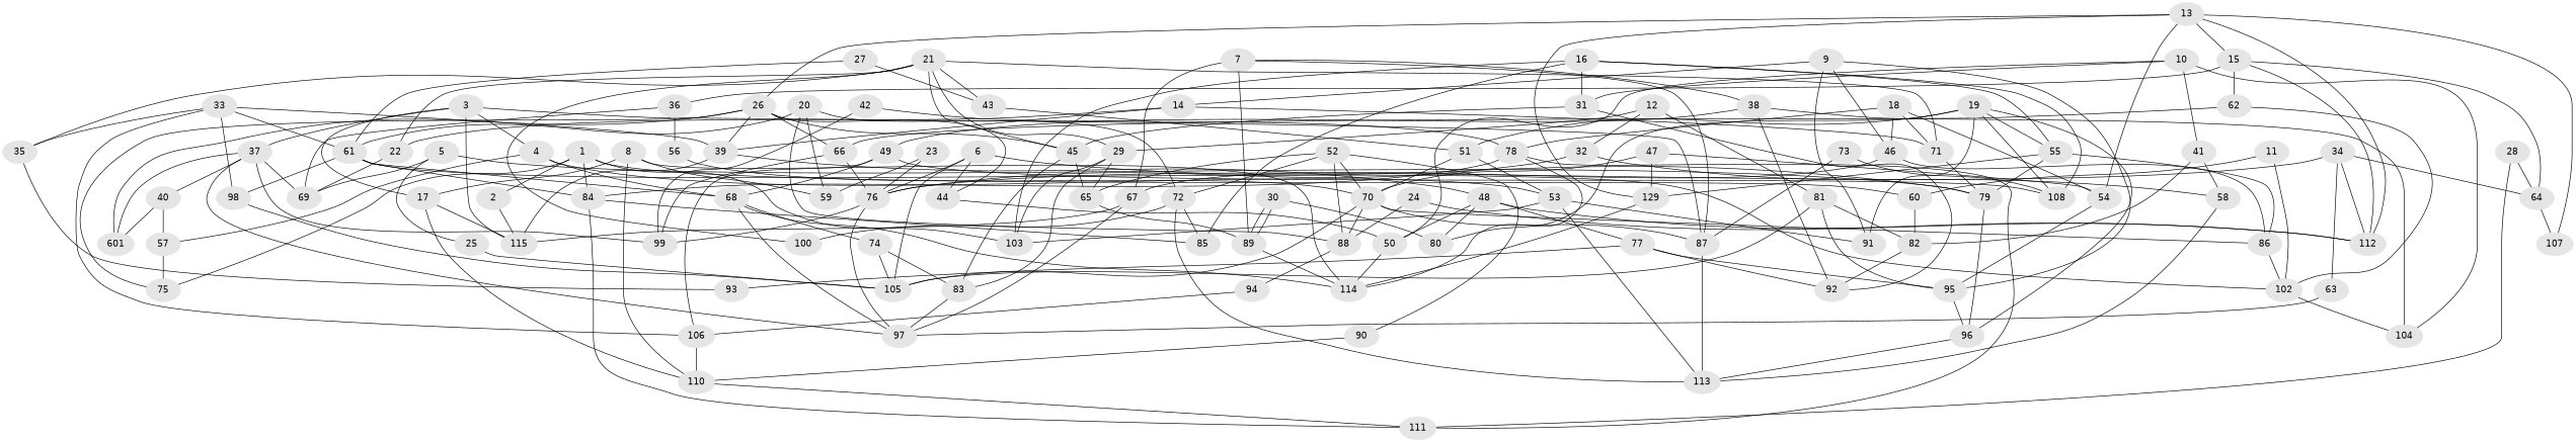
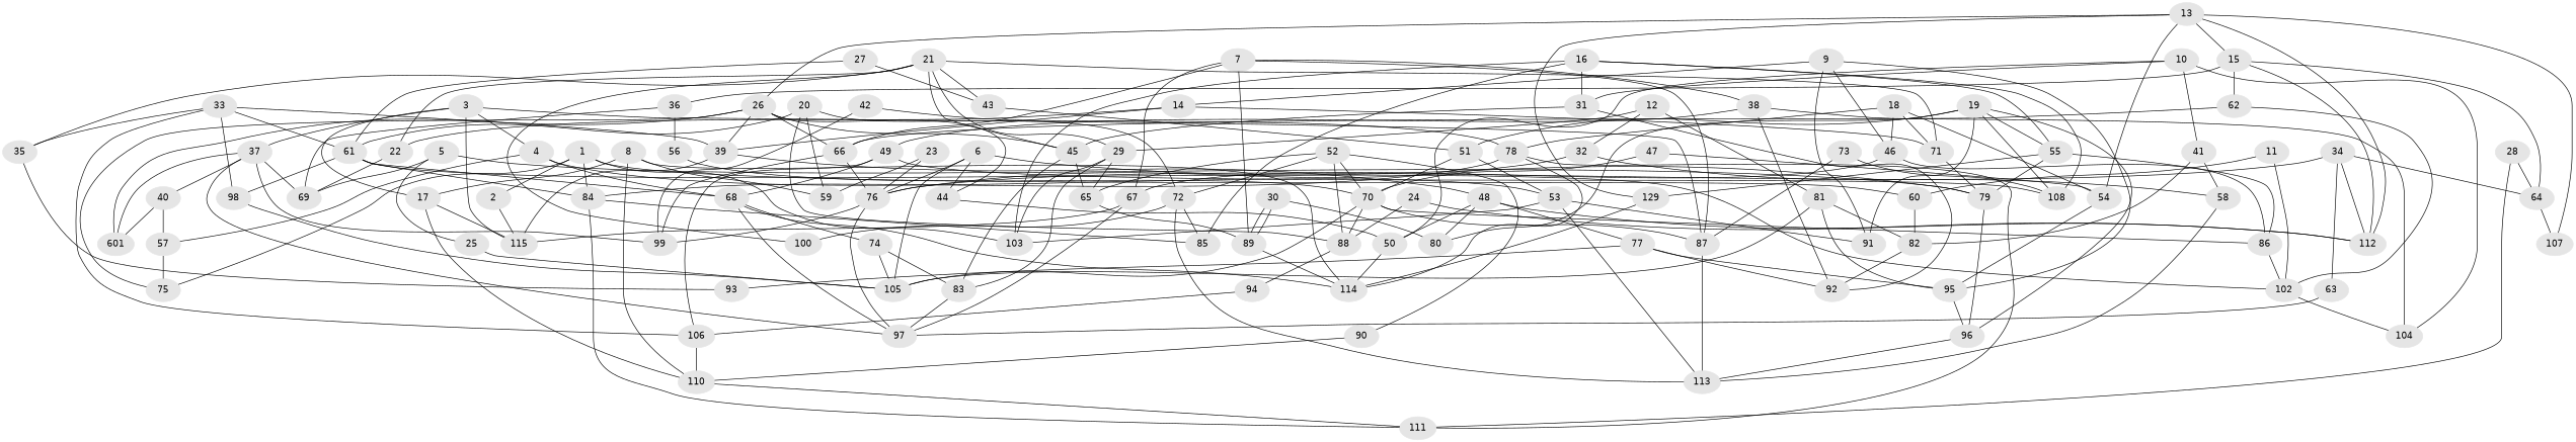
  graph {
    fontname="DejaVu Sans"
    node [color=gray90 fontname="DejaVu Sans" style=filled]
    edge [fontname="DejaVu Sans"]
    1
    2
    60
    75
    84
    103
    115
    82
    85
    111
    3
    4
    17
    37
    87
    53
    57
    68
    110
    69
    n21 [label=601]
    40
    97
    99
    113
    91
    114
    74
    5
    25
    79
    105
    96
    6
    44
    76
    50
    7
    38
    66
    67
    89
    104
    92
    49
    8
    59
    9
    14
    46
    95
    22
    39
    71
    86
    10
    31
    41
    45
    58
    11
    102
    12
    29
    32
    81
    65
    83
    13
    15
    26
    54
    107
    n74 [label=129]
    112
    36
    62
    64
    48
    56
    16
    55
    108
    18
    78
    19
    51
    80
    70
    20
    61
    72
    88
    98
    100
    94
    21
    35
    43
    93
    23
    24
    27
    28
    30
    33
    106
    52
    90
    34
    63
    77
    42
    47
    73
    1 -- 2
    1 -- 60
    1 -- 75
    1 -- 84
    1 -- 103
    2 -- 115
    60 -- 82
    84 -- 85
    84 -- 111
    82 -- 92
    3 -- 115
    3 -- 4
    3 -- 17
    3 -- 37
    3 -- 87
    4 -- 53
    4 -- 57
    4 -- 68
    17 -- 115
    17 -- 110
    37 -- 69
    37 -- n21
    37 -- 40
    37 -- 97
    37 -- 99
    87 -- 113
    53 -- 103
    53 -- 113
    53 -- 91
    57 -- 75
    68 -- 97
    68 -- 114
    68 -- 74
    110 -- 111
    40 -- 57
    40 -- n21
    74 -- 105
    74 -- 83
    5 -- 69
    5 -- 25
    5 -- 79
    25 -- 105
    79 -- 96
    96 -- 113
    6 -- 79
    6 -- 105
    6 -- 44
    6 -- 76
    44 -- 50
    76 -- 97
    76 -- 99
    50 -- 114
    7 -- 87
    7 -- 38
+   7 -- 66
    7 -- 67
    7 -- 89
    38 -- 104
    38 -- 92
    38 -- 49
    66 -- 99
    66 -- 76
    67 -- 115
    67 -- 97
    89 -- 114
    49 -- 68
    49 -- 108
    49 -- 106
    8 -- 17
    8 -- 110
    8 -- 114
    8 -- 59
    9 -- 91
    9 -- 14
    9 -- 46
    9 -- 95
    14 -- 22
    14 -- 39
    14 -- 71
    46 -- 67
    46 -- 86
    95 -- 96
    22 -- 69
    39 -- 115
    39 -- 48
    71 -- 79
    86 -- 102
    10 -- 50
    10 -- 104
    10 -- 31
    10 -- 41
    31 -- 92
    31 -- 45
    41 -- 82
    41 -- 58
    45 -- 65
    45 -- 83
    58 -- 113
    11 -- 60
    11 -- 102
    102 -- 104
    12 -- 29
    12 -- 32
    12 -- 81
    29 -- 103
    29 -- 65
    29 -- 83
    32 -- 76
    32 -- 58
    81 -- 82
    81 -- 105
    81 -- 95
    65 -- 89
    83 -- 97
    13 -- 15
    13 -- 26
    13 -- 54
    13 -- 107
    13 -- n74
    13 -- 112
    15 -- 112
    15 -- 36
    15 -- 62
    15 -- 64
    26 -- 75
    26 -- n21
    26 -- 44
    26 -- 66
    26 -- 39
    26 -- 45
    54 -- 95
    n74 -- 114
    36 -- 69
    36 -- 56
    62 -- 66
    62 -- 102
    64 -- 107
    48 -- 50
    48 -- 112
    48 -- 80
    48 -- 77
    56 -- 70
    16 -- 103
    16 -- 85
    16 -- 31
    16 -- 55
    16 -- 108
    55 -- 79
    55 -- 86
    55 -- n74
    18 -- 46
    18 -- 71
    18 -- 54
    18 -- 78
    78 -- 84
    78 -- 111
    78 -- 114
    19 -- 91
    19 -- 96
    19 -- 55
    19 -- 108
    19 -- 51
    19 -- 80
    51 -- 53
    51 -- 70
    70 -- 87
    70 -- 105
    70 -- 86
    70 -- 88
    20 -- 59
    20 -- 61
    20 -- 72
    20 -- 88
    61 -- 84
    61 -- 68
    61 -- 102
    61 -- 98
    72 -- 85
    72 -- 113
    72 -- 100
    88 -- 94
    98 -- 105
    94 -- 106
    21 -- 22
    21 -- 71
    21 -- 45
    21 -- 29
    21 -- 100
    21 -- 35
    21 -- 43
    35 -- 93
    43 -- 51
    23 -- 76
    23 -- 59
    24 -- 112
    24 -- 88
    27 -- 61
    27 -- 43
    28 -- 111
    28 -- 64
    30 -- 89
    30 -- 89
    30 -- 80
    33 -- 39
    33 -- 61
    33 -- 98
    33 -- 35
    33 -- 106
    106 -- 110
    52 -- 65
    52 -- 70
    52 -- 72
    52 -- 88
    52 -- 90
    90 -- 110
    34 -- 76
    34 -- 112
    34 -- 64
    34 -- 63
    63 -- 97
    77 -- 92
    77 -- 95
    77 -- 93
    42 -- 99
    42 -- 78
    47 -- 54
-   47 -- n74
    47 -- 70
    73 -- 87
    73 -- 108
  }
